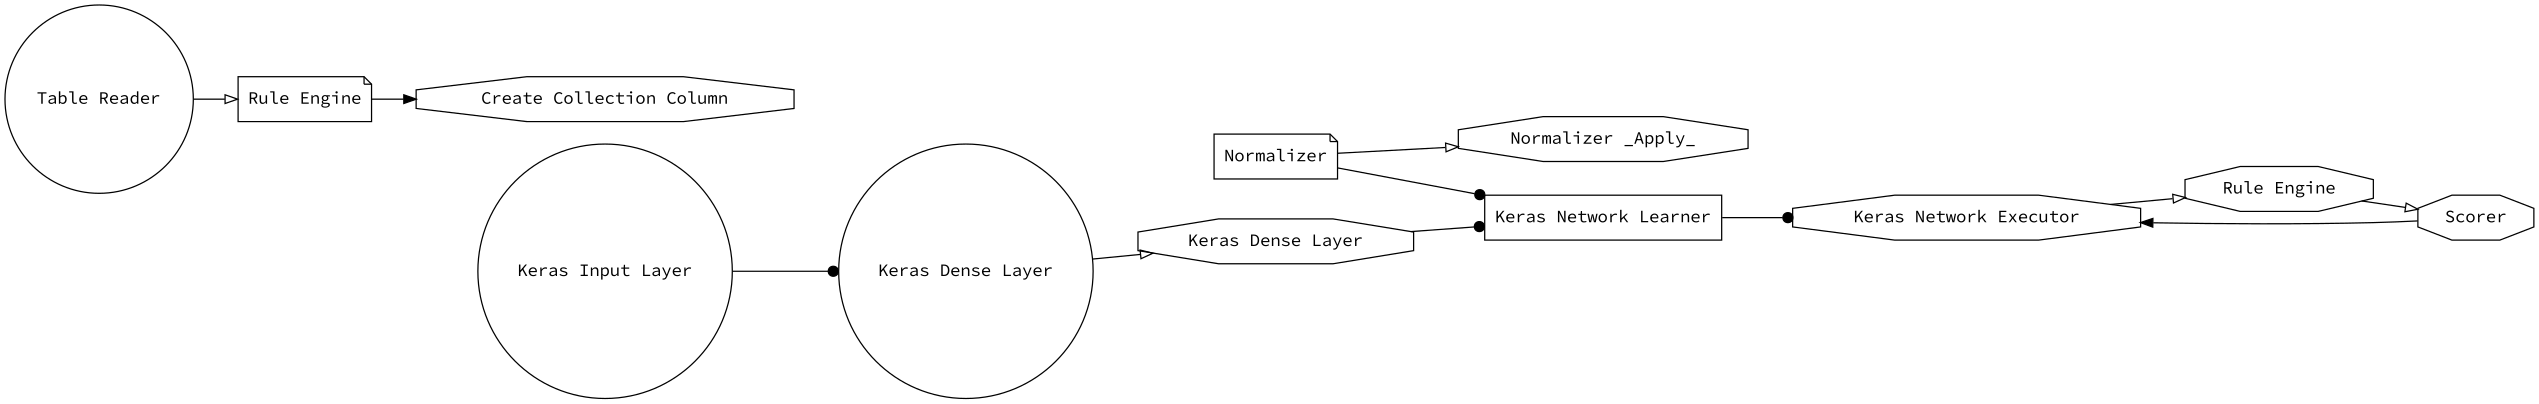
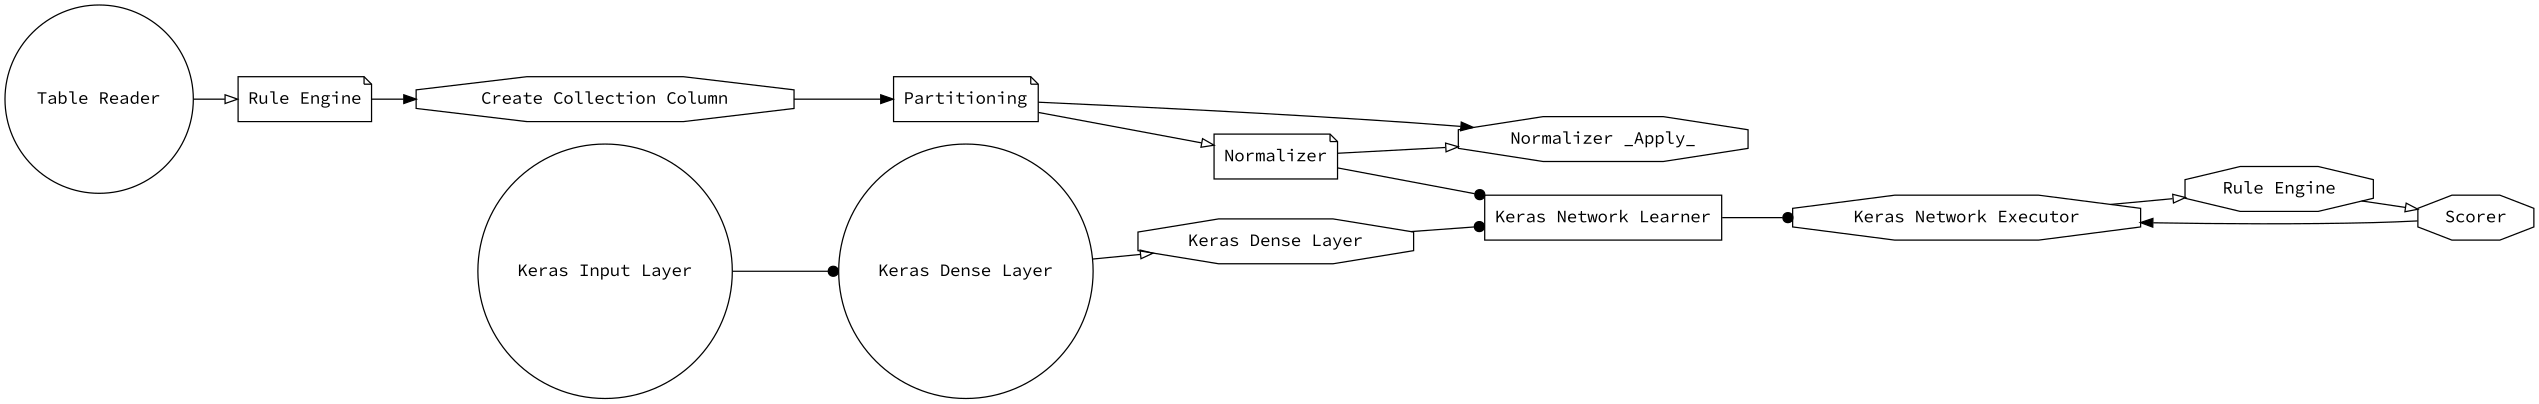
  digraph {
    fontname="Source Code Pro"
    rankdir=LR
    node [fontname="Source Code Pro" shape=octagon]
    edge [arrowhead=onormal fontname="Source Code Pro"]
    n1 [label="Table Reader" shape=circle]
    n2 [label="Rule Engine" shape=note]
    n3 [label="Create Collection Column"]
    n4 [label="Keras Network Learner" shape=box]
    n5 [label="Keras Network Executor"]
    n6 [label="Rule Engine"]
    n7 [label="Normalizer _Apply_"]
    n8 [label=Scorer]
+   n9 [label=Partitioning shape=note]
    n10 [label=Normalizer shape=note]
    n11 [label="Keras Dense Layer" shape=circle]
    n12 [label="Keras Dense Layer"]
    n13 [label="Keras Input Layer" shape=circle]
    n1 -> n2
    n2 -> n3 [arrowhead=normal]
+   n3 -> n9 [arrowhead=normal]
    n4 -> n5 [arrowhead=dot]
    n5 -> n6
    n6 -> n8
    n8 -> n5 [arrowhead=normal]
+   n9 -> n7 [arrowhead=normal]
+   n9 -> n10
    n10 -> n4 [arrowhead=dot]
    n10 -> n7
    n11 -> n12
    n12 -> n4 [arrowhead=dot]
    n13 -> n11 [arrowhead=dot]
  }
